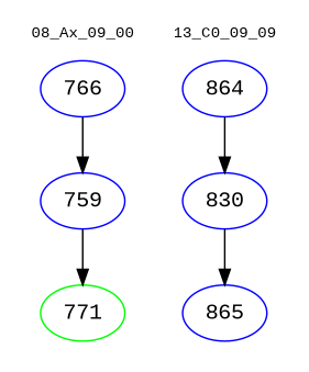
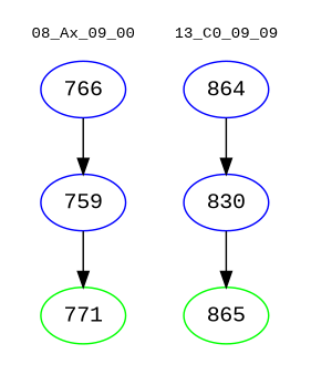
  digraph {
    fontname="Liberation Mono"
    node [color=blue fontname="Liberation Mono"]
    edge [color=black fontname="Liberation Mono"]
    n1 [label=766]
    n2 [label=759]
    n3 [color=green label=771]
    n4 [label=864]
    n5 [label=830]
-   n6 [label=865]
+   n6 [color=green label=865]
    subgraph cluster_1 {
      color=white
      fontsize=10
      label="08_Ax_09_00"
      n1
      n2
      n3
    }
    subgraph cluster_2 {
      color=white
      fontsize=10
      label="13_C0_09_09"
      n4
      n5
      n6
    }
    n1 -> n2
    n2 -> n3
    n4 -> n5
    n5 -> n6
  }
